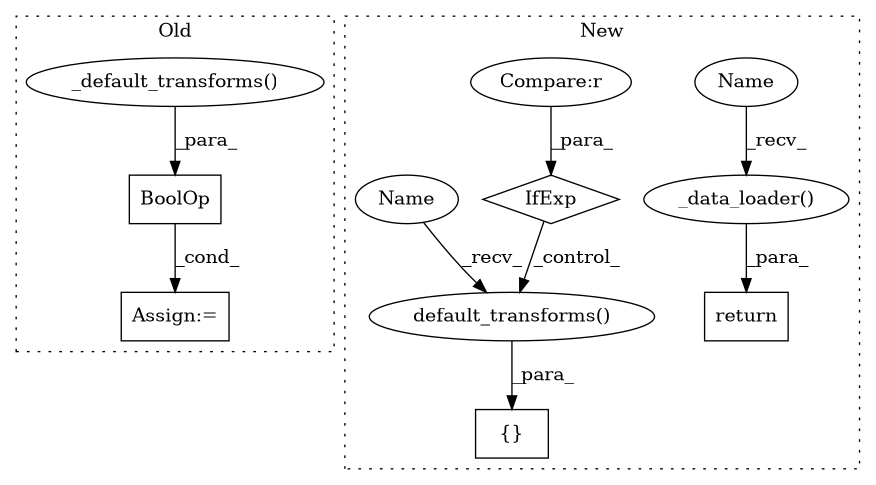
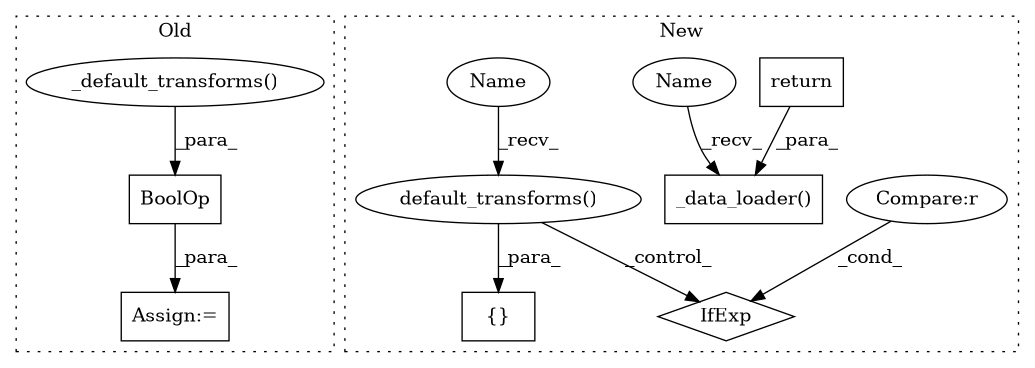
  digraph {
    node [a=75 l=4 s=5009 shape=ellipse]
    n1 [l=26 label="_default_transforms()" s=5255]
    n2 [a=72 l=71 label=BoolOp s=5210 shape=box]
    n3 [a=68 l=3 label="Assign:=" s=5207 shape=box]
    n4 [a=59 l="14,0" label="{}" s="4960,5090" shape=box]
    n5 [l=25 label="default_transforms()"]
    n6 [a=40 l=27 label="Compare:r" s=5038]
-   n7 [l="18,16" label="_data_loader()" s="5279,5304"]
+   n7 [l="18,16" label="_data_loader()" s="5279,5304" shape=box]
    n8 [a=51 l="4,6" label=IfExp s="5034,5065" shape=diamond]
    n9 [a=93 l=7 label=return s=5272 shape=box]
    n10 [a=87 label=Name s=5279]
    n11 [a=87 label=Name]
    subgraph cluster_1 {
      label=Old
      style=dotted
      n1
      n2
      n3
    }
    subgraph cluster_2 {
      label=New
      style=dotted
      n4
      n5
      n6
      n7
      n8
      n9
      n10
      n11
    }
    n1 -> n2 [label=_para_]
-   n2 -> n3 [label=_cond_]
+   n2 -> n3 [label=_para_]
    n5 -> n4 [label=_para_]
-   n6 -> n8 [label=_para_]
-   n7 -> n9 [label=_para_]
-   n8 -> n5 [label=_control_]
+   n6 -> n8 [label=_cond_]
+   n9 -> n7 [label=_para_]
+   n5 -> n8 [label=_control_]
    n10 -> n7 [label=_recv_]
    n11 -> n5 [label=_recv_]
  }
